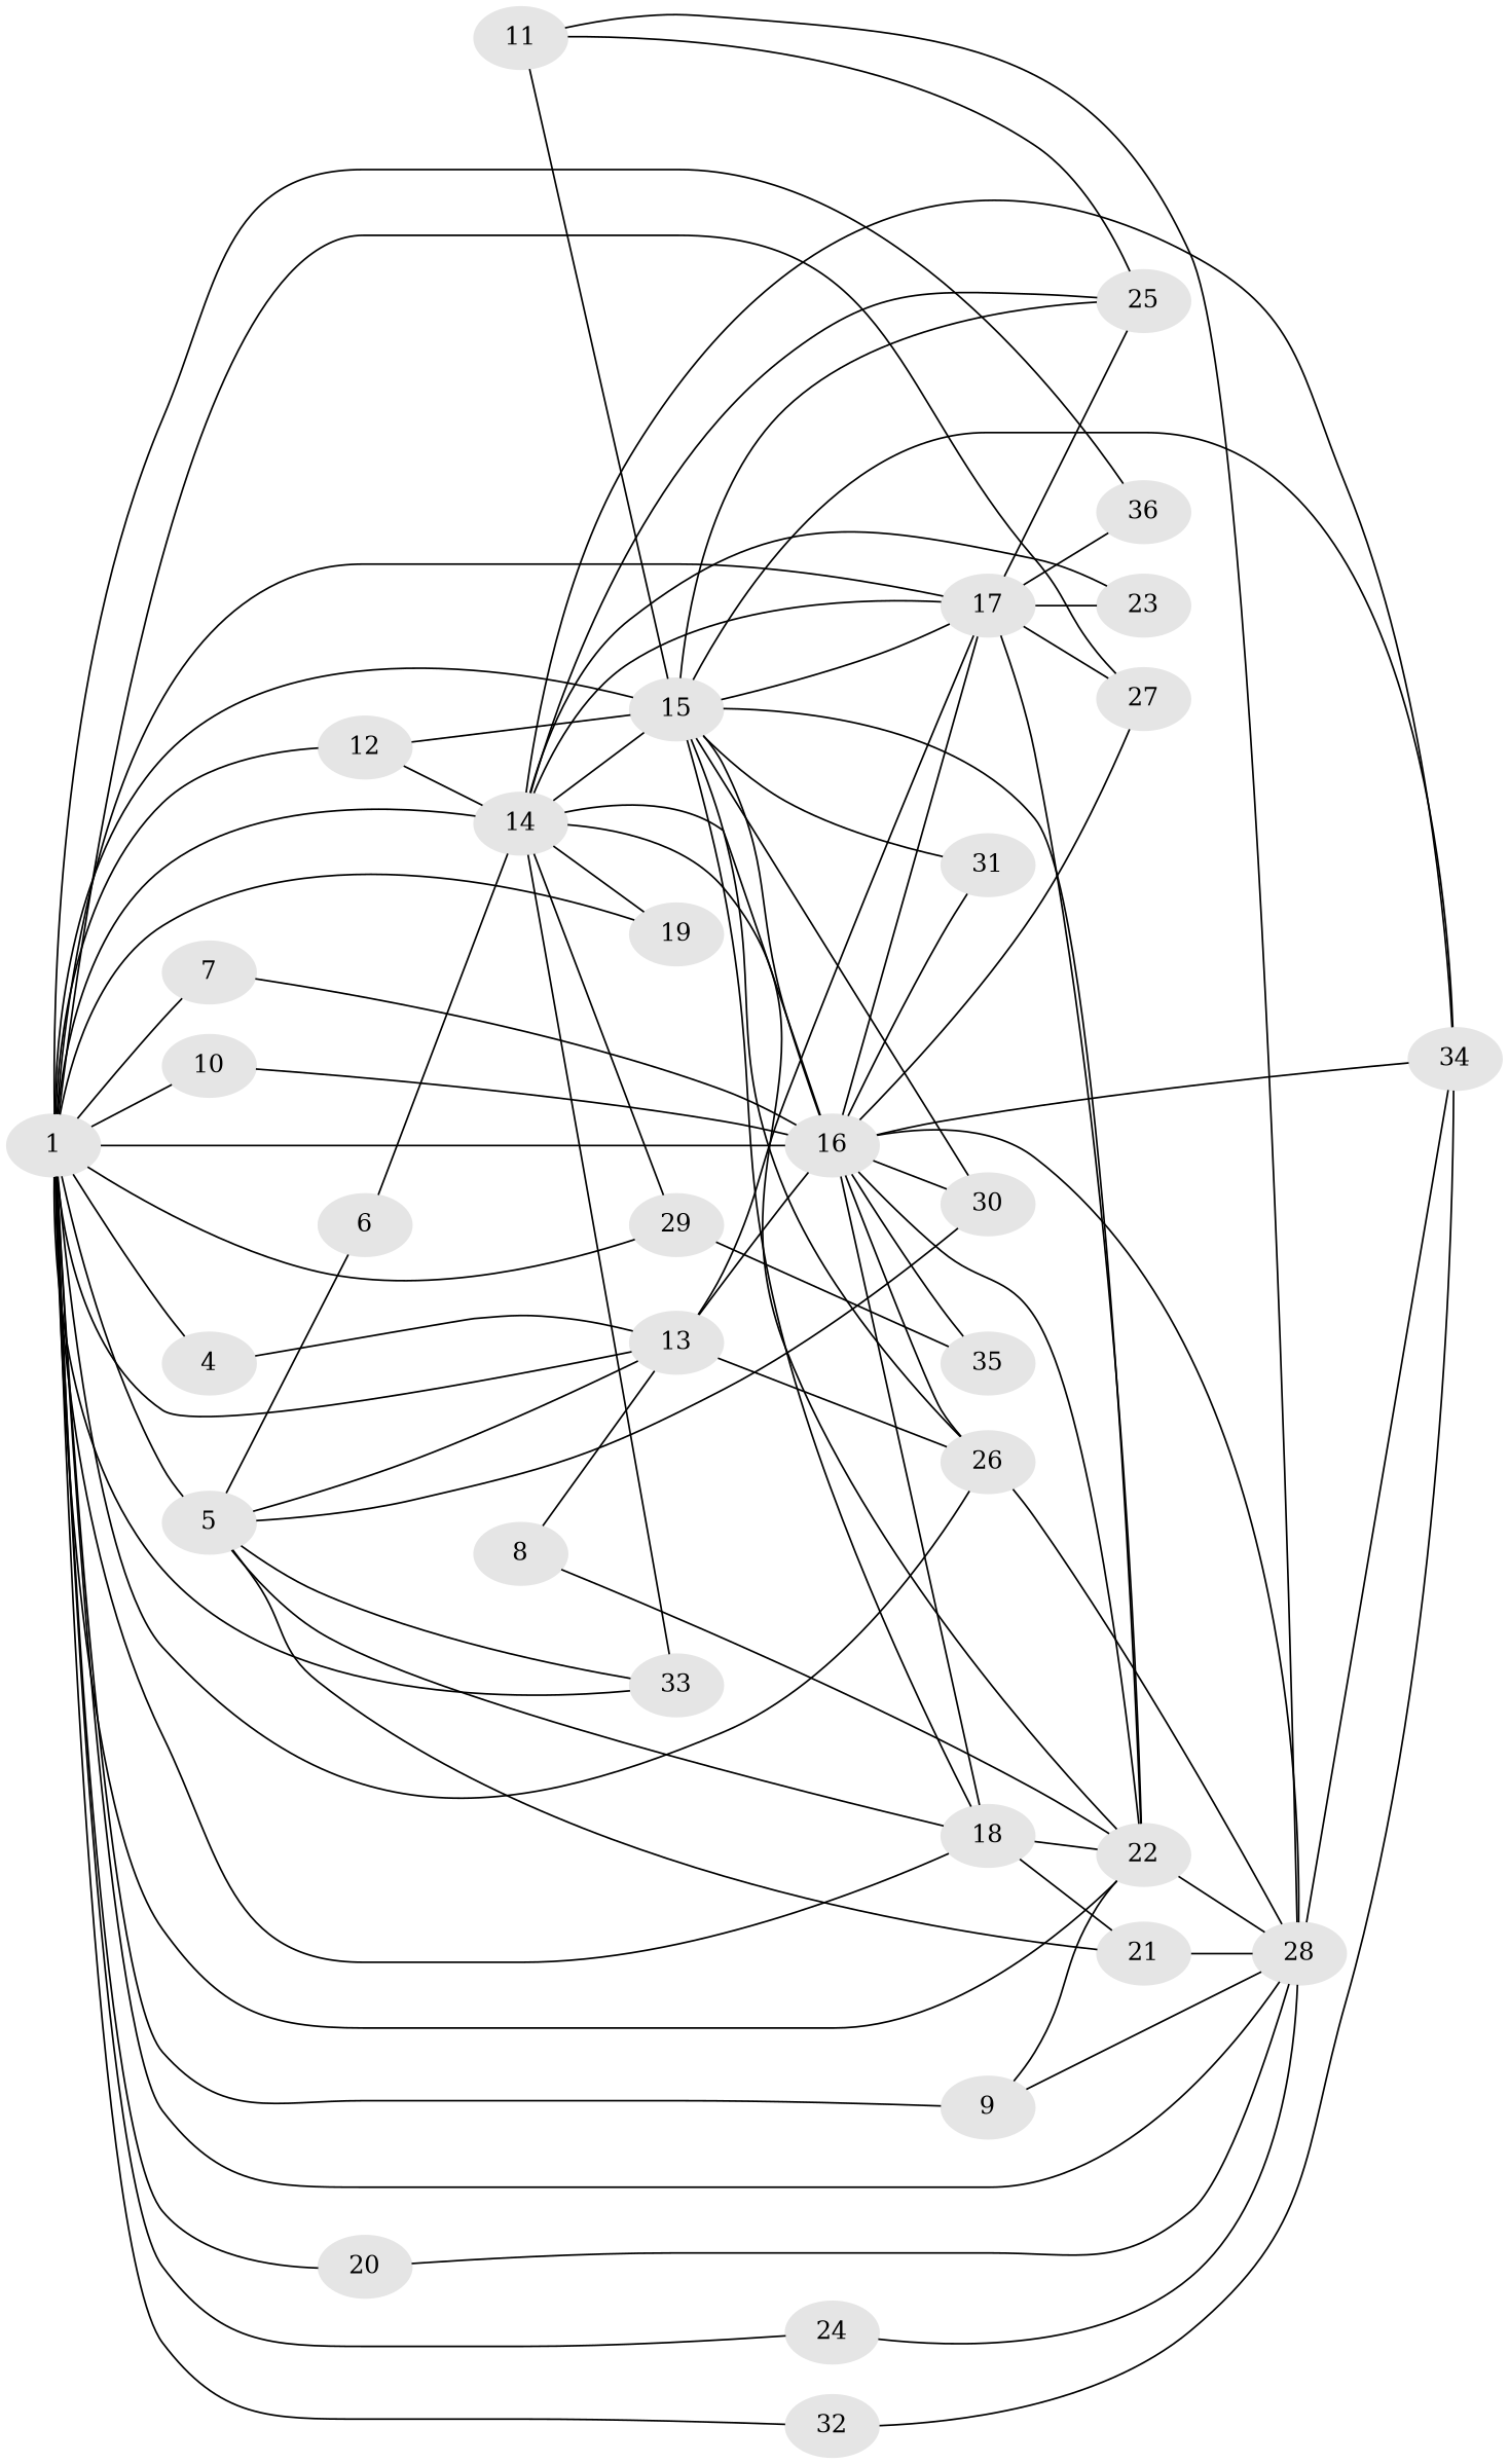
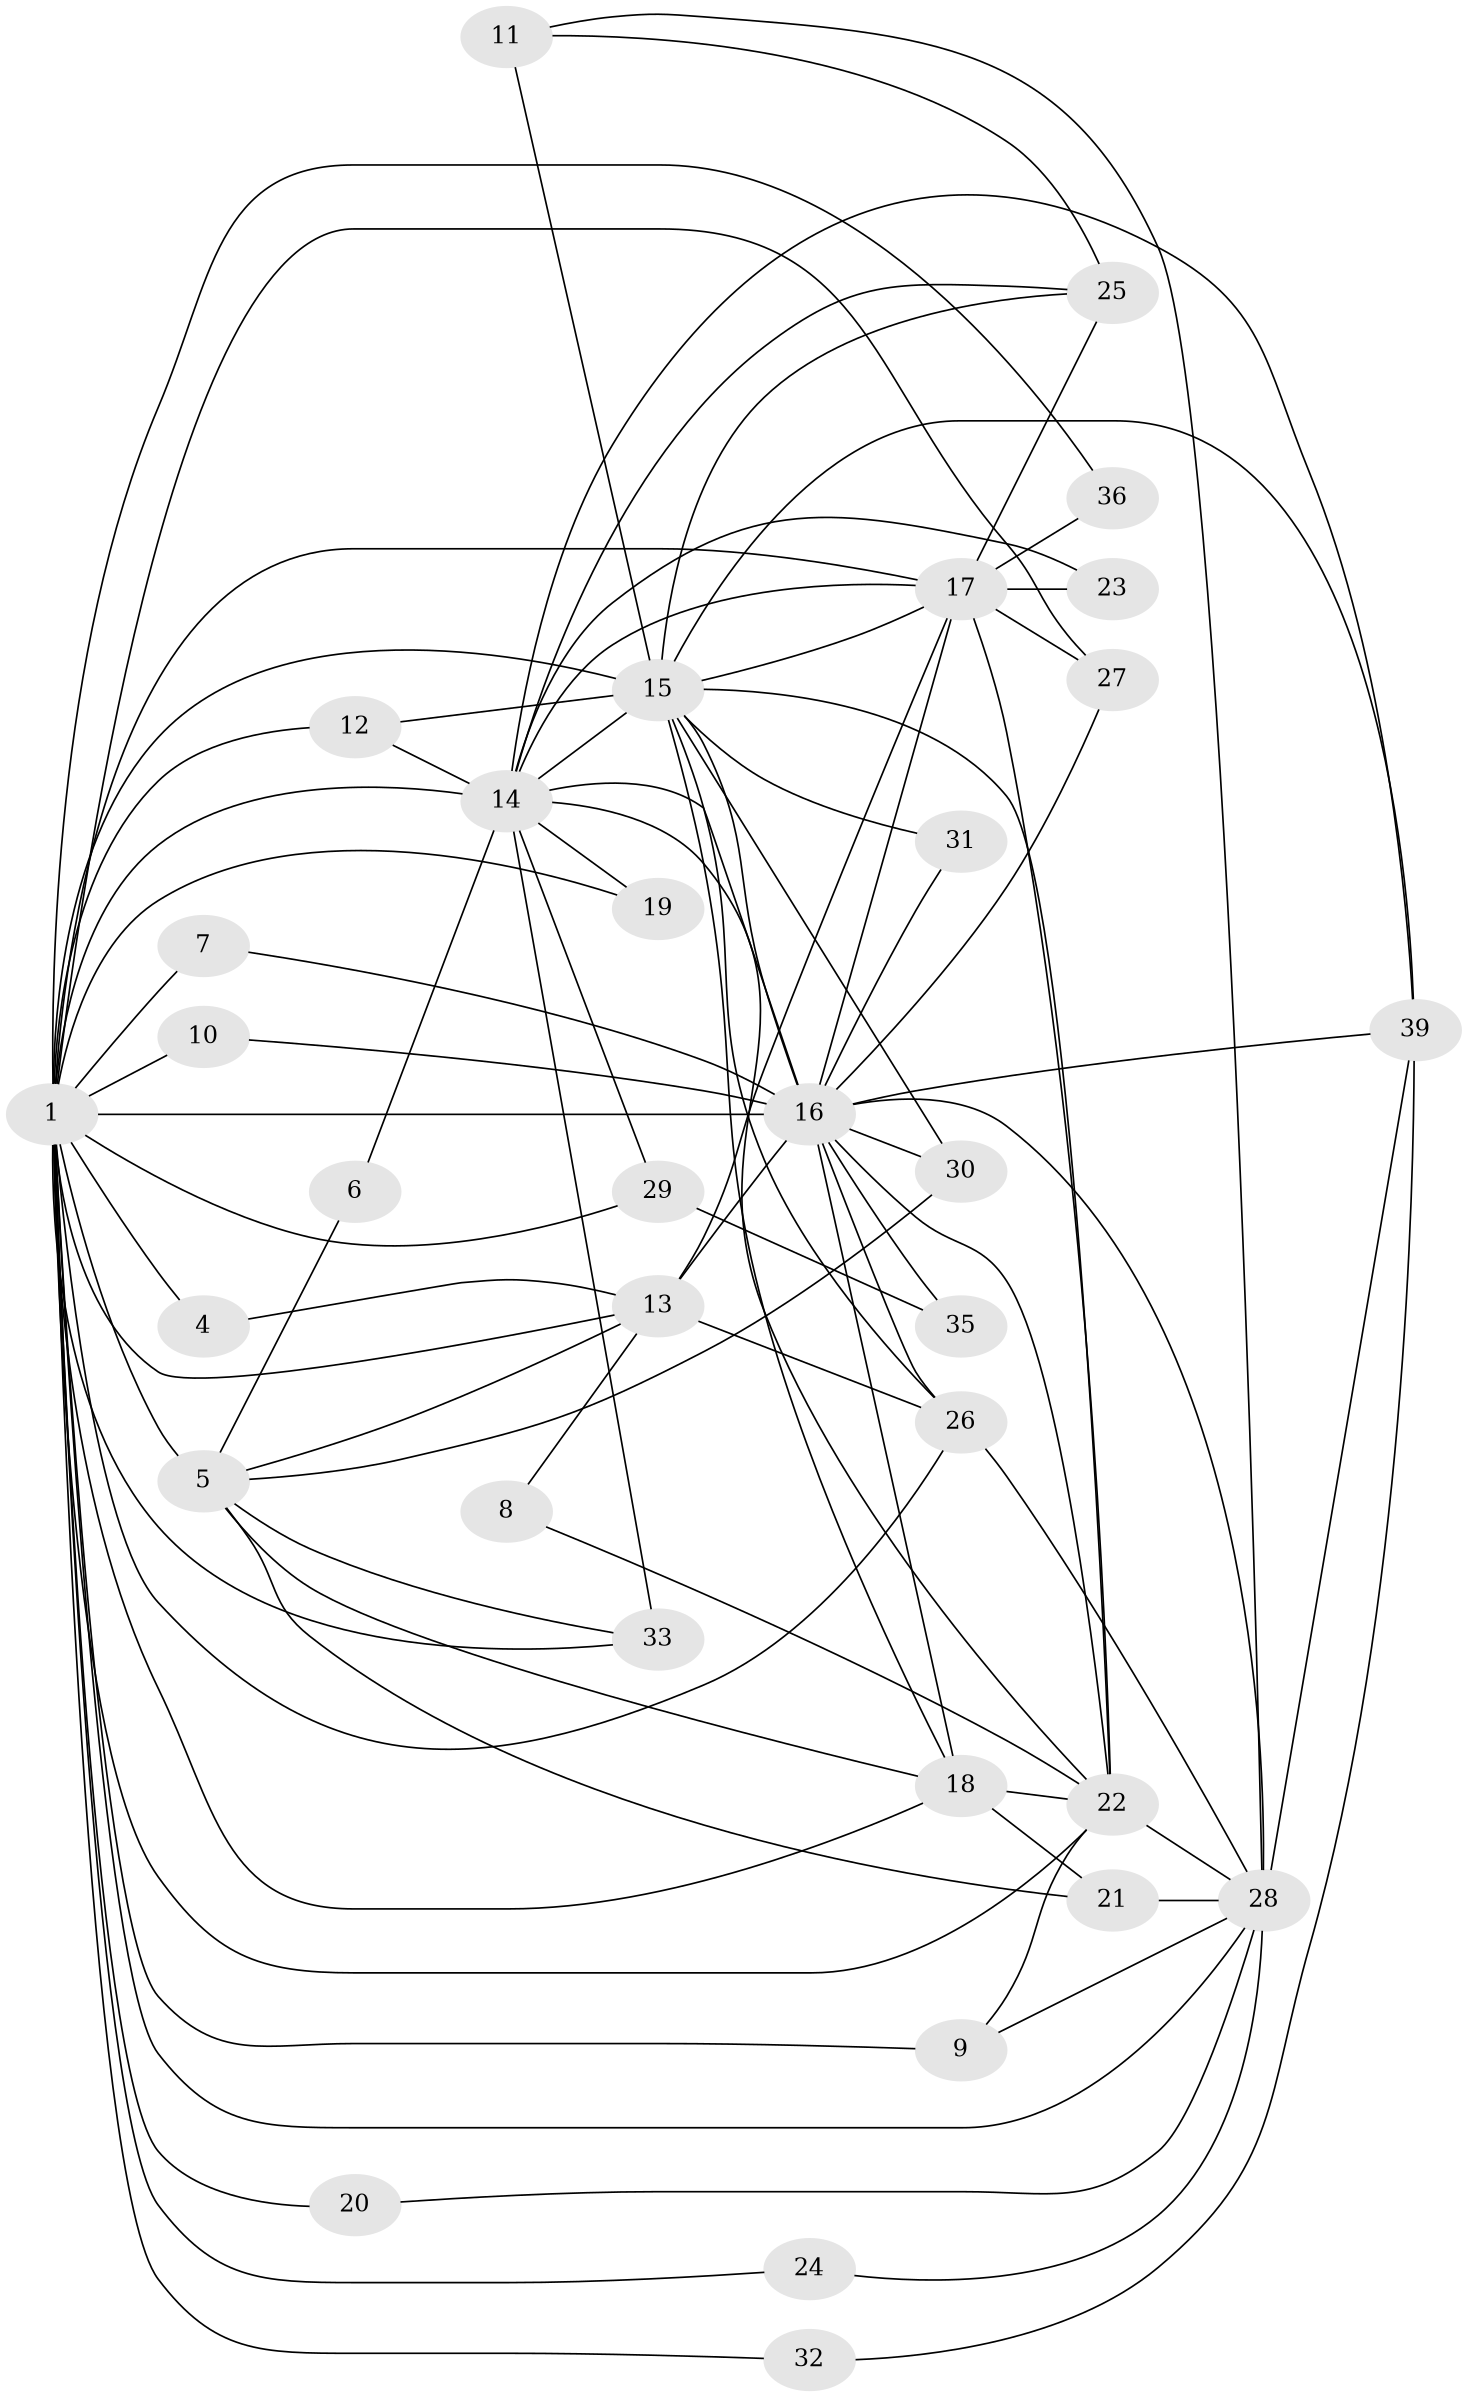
  graph {
    rankdir=LR
    node [color=gray90 style=filled]
    edge [weight=1.0]
    1
    4
    5
    7
    9
    10
    12
    13
    14
    15
    16
    17
    18
    19
    20
    22
    24
    26
    27
    28
    29
    32
    33
    36
    6
    21
    30
    25
    23
-   34
+   34 [label=39]
    31
    35
    8
    11
    1 -- 4
    1 -- 5 [weight=3.0]
    1 -- 7
    1 -- 9
    1 -- 10
    1 -- 12
    1 -- 13
    1 -- 14 [weight=5.0]
    1 -- 15 [weight=4.0]
    1 -- 16 [weight=9.0]
    1 -- 17 [weight=5.0]
    1 -- 18
    1 -- 19
    1 -- 20
    1 -- 22 [weight=5.0]
    1 -- 24
    1 -- 26 [weight=3.0]
    1 -- 27
    1 -- 28 [weight=2.0]
    1 -- 29 [weight=2.0]
    1 -- 32
    1 -- 33
    1 -- 36
    4 -- 13
    5 -- 13
    5 -- 18
    5 -- 33
    5 -- 6
    5 -- 21
    5 -- 30
    7 -- 16
    9 -- 22
    9 -- 28
    10 -- 16
    12 -- 14
    12 -- 15
    13 -- 16
    13 -- 17
    13 -- 26
    14 -- 15
    14 -- 16 [weight=2.0]
    14 -- 17
    14 -- 19
    14 -- 22
    14 -- 29 [weight=2.0]
    14 -- 33
    14 -- 25
    14 -- 23
    14 -- 34
    15 -- 16 [weight=2.0]
    15 -- 17
    15 -- 18
    15 -- 22
    15 -- 26
    15 -- 30
    15 -- 25 [weight=2.0]
    15 -- 34
    15 -- 31
    16 -- 17 [weight=2.0]
    16 -- 18
    16 -- 22 [weight=2.0]
    16 -- 26
    16 -- 27
    16 -- 28
    16 -- 30
    16 -- 34
    16 -- 31
    16 -- 35
    17 -- 22
    17 -- 27
    17 -- 36
    17 -- 25
    17 -- 23
    18 -- 22
    18 -- 21
    20 -- 28
    22 -- 28
    24 -- 28
    26 -- 28
    28 -- 34
    29 -- 35
    32 -- 34
    6 -- 14
    21 -- 28
    8 -- 13
    8 -- 22
    11 -- 15
    11 -- 28
    11 -- 25
  }
